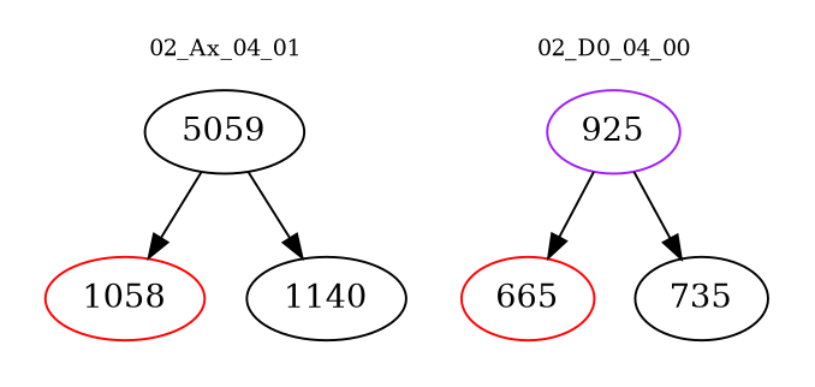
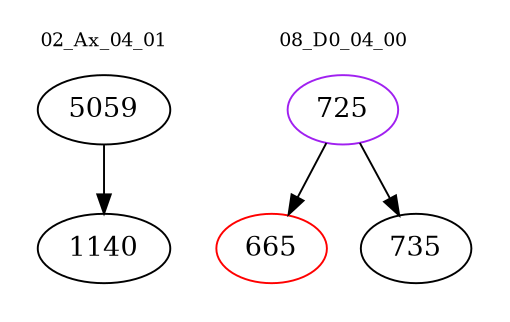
  digraph {
    node [color=black]
    edge [color=black]
    n1 [label=5059]
-   n2 [color=red label=1058]
    n3 [label=1140]
-   n4 [color=purple label=925]
+   n4 [color=purple label=725]
    n5 [color=red label=665]
    n6 [label=735]
    subgraph cluster_1 {
      color=white
      fontsize=10
      label="02_Ax_04_01"
      n1
-     n2
      n3
    }
    subgraph cluster_2 {
      color=white
      fontsize=10
-     label="02_D0_04_00"
+     label="08_D0_04_00"
      n4
      n5
      n6
    }
-   n1 -> n2
    n1 -> n3
    n4 -> n5
    n4 -> n6
  }
